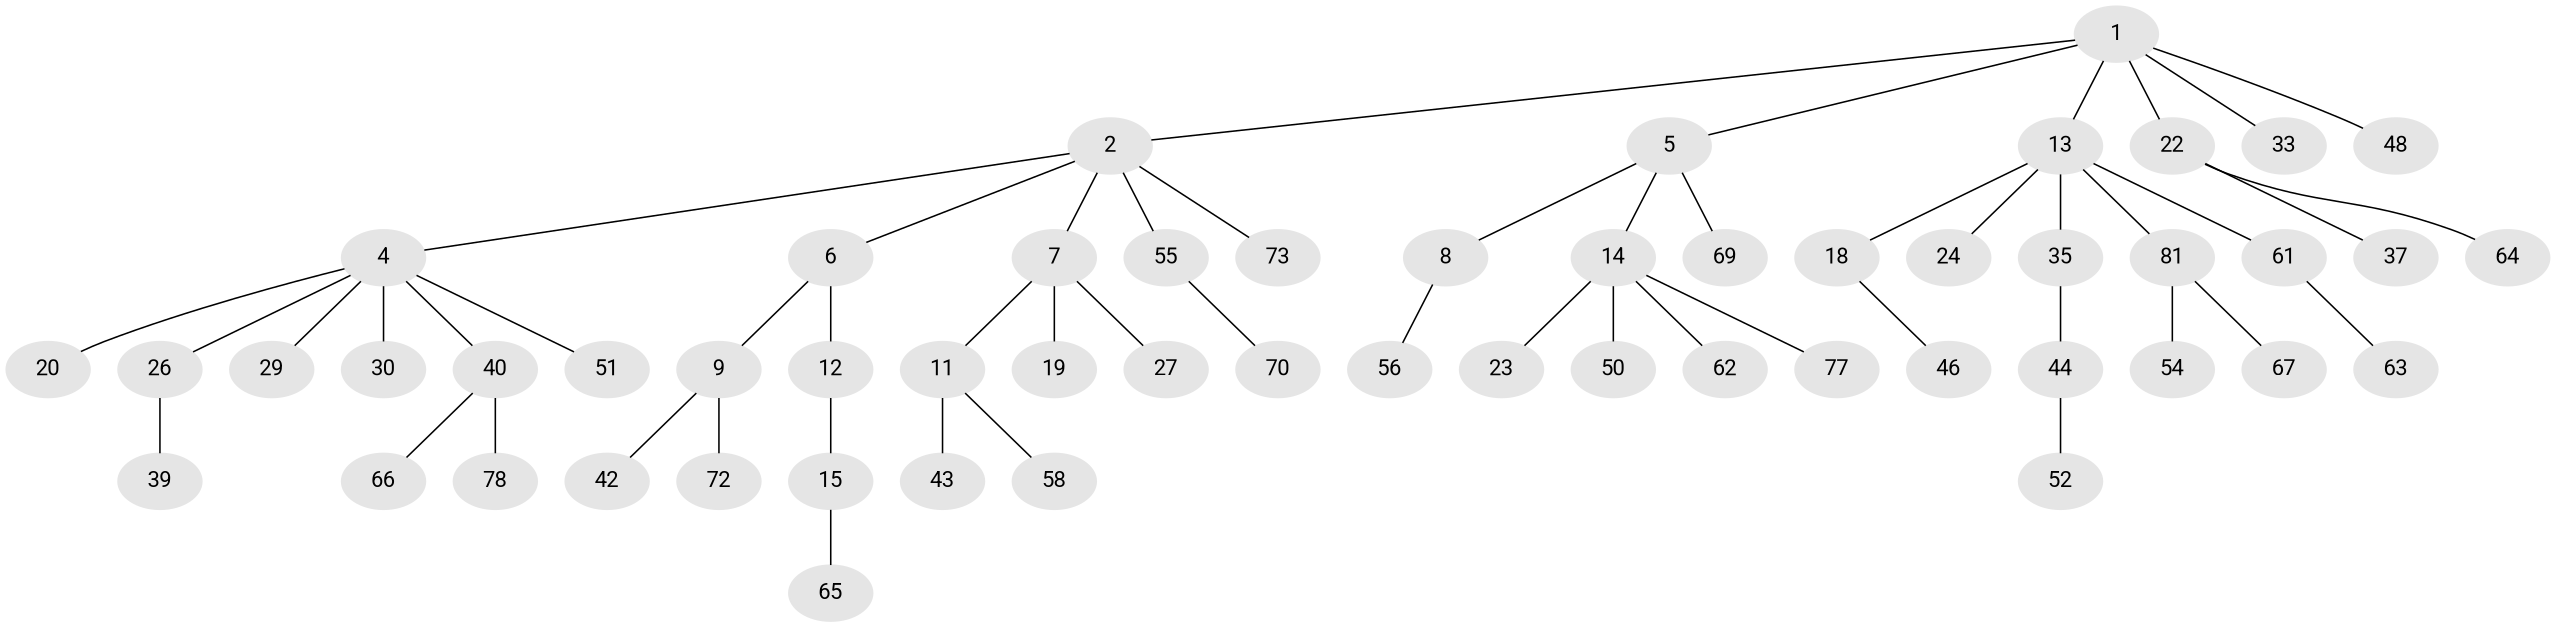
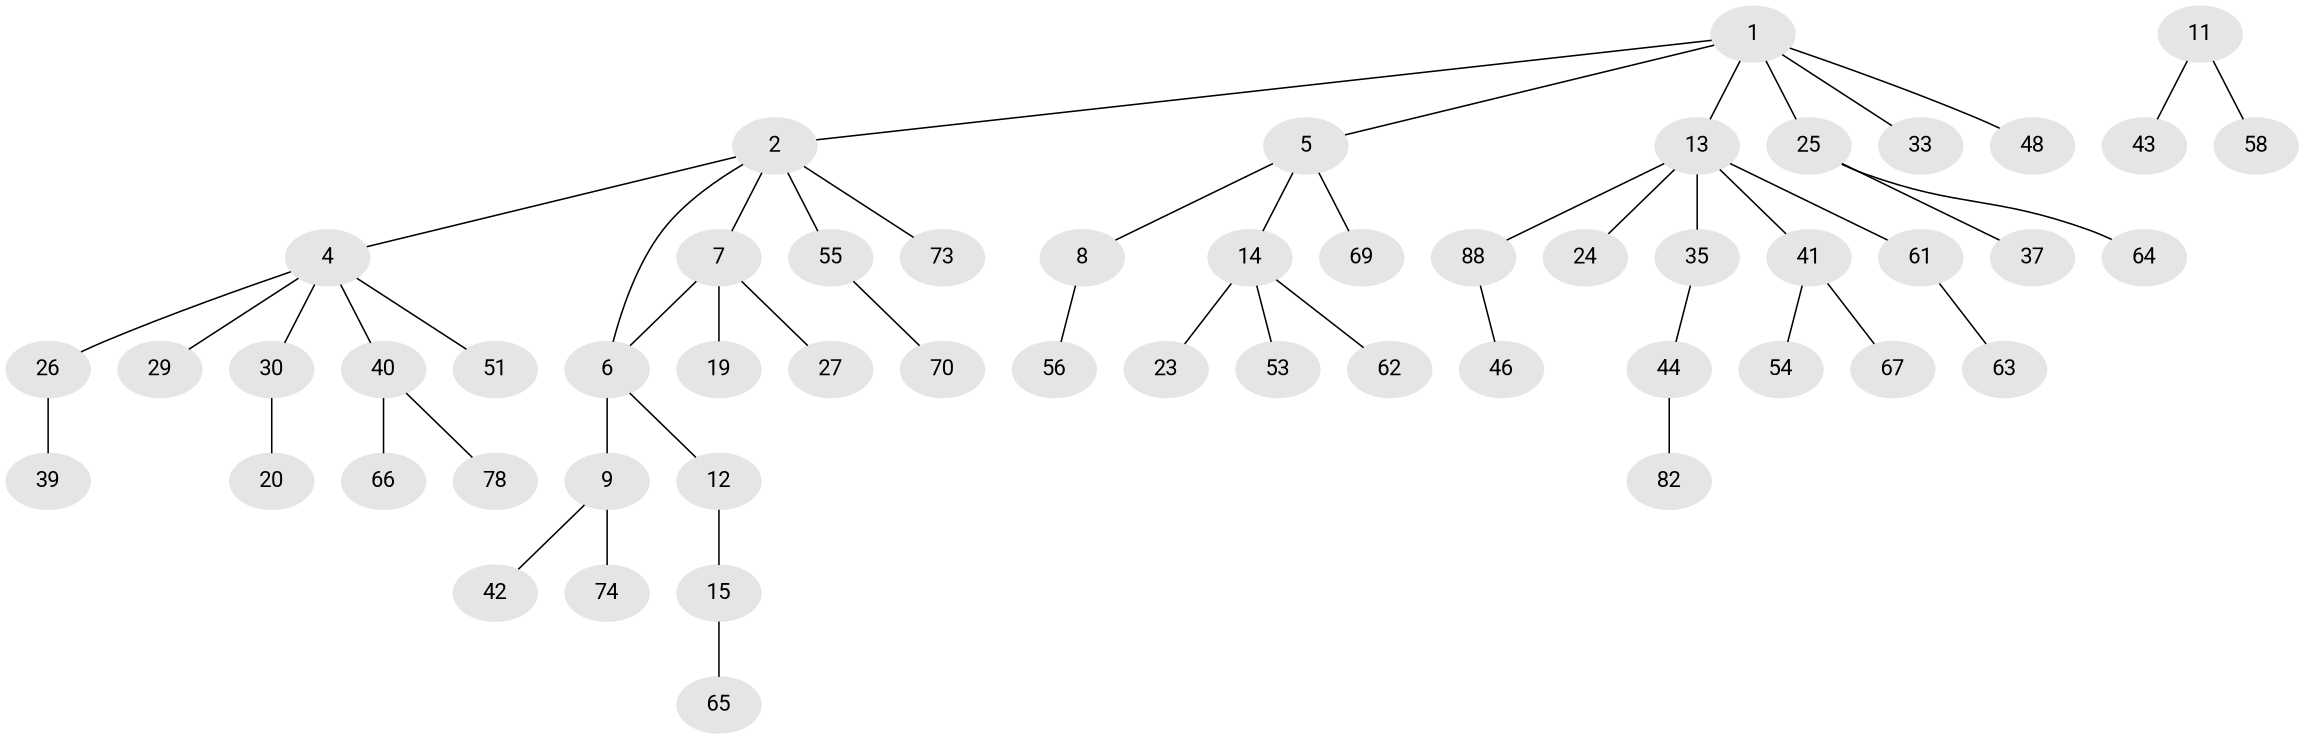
  graph {
    fontname=Roboto
    node [color=gray90 fontname=Roboto style=filled]
    edge [fontname=Roboto]
    1 [super="+3"]
    2 [super="+32"]
    5 [super="+57"]
    13 [super="+22"]
-   25 [super="+28" label=22]
+   25 [super="+28"]
    33
    48
    4 [super="+10"]
    6
    7 [super="+17"]
    55
    73
    8 [super="+47"]
    14 [super="+34"]
    69 [super="+71"]
-   18
+   18 [label=88]
    24
    35 [super="+60"]
-   41 [super="+50" label=81]
+   41 [super="+50"]
    61 [super="+76"]
    37
    64
    20
    26
    29
    30 [super="+45"]
    40 [super="+75"]
    51
    9 [super="+21"]
    12 [super="+31"]
    11 [super="+36"]
    19
    27
    70
    39
    66
    78
    56
    23
-   53 [label=50]
+   53
    62
-   77
    42
-   74 [super="+79" label=72]
+   74 [super="+79"]
    15 [super="+38"]
    43 [super="+49"]
    58
    65 [super="+68"]
    46
    44 [super="+72"]
    54
    67
    63
-   52 [super="+59"]
+   52 [super="+59" label=82]
    1 -- 2
    1 -- 5
    1 -- 13
    1 -- 25
    1 -- 33
    1 -- 48
    2 -- 4
    2 -- 6
    2 -- 7
    2 -- 55
    2 -- 73
    5 -- 8
    5 -- 14
    5 -- 69
    13 -- 18
    13 -- 24
    13 -- 35
    13 -- 41
    13 -- 61
    25 -- 37
    25 -- 64
-   4 -- 20
+   30 -- 20
    4 -- 26
    4 -- 29
    4 -- 30
    4 -- 40
    4 -- 51
    6 -- 9
    6 -- 12
-   7 -- 11
+   7 -- 6
    7 -- 19
    7 -- 27
    55 -- 70
    8 -- 56
    14 -- 23
    14 -- 53
    14 -- 62
-   14 -- 77
    18 -- 46
    35 -- 44
    41 -- 54
    41 -- 67
    61 -- 63
    26 -- 39
    40 -- 66
    40 -- 78
    9 -- 42
    9 -- 74
    12 -- 15
    11 -- 43
    11 -- 58
    15 -- 65
    44 -- 52
  }
